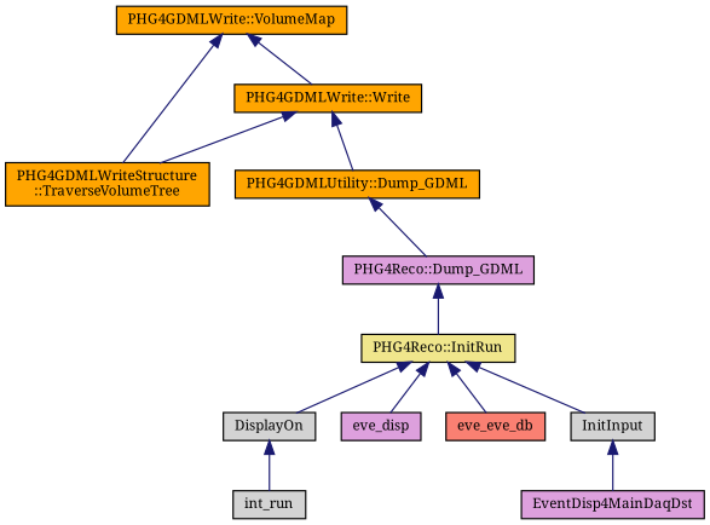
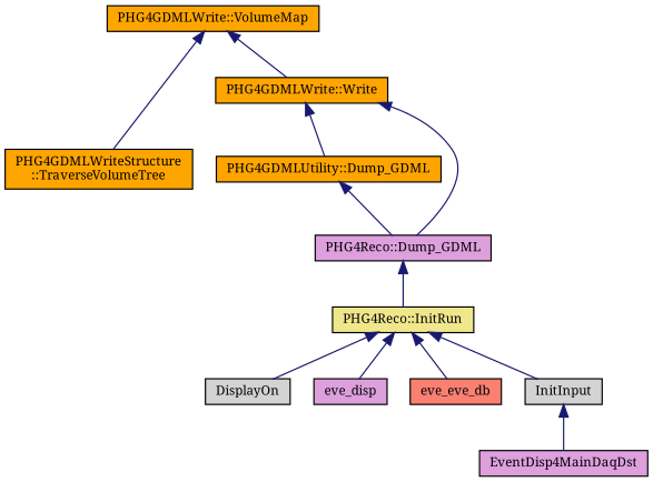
  digraph {
    fontname="Noto Serif"
    rankdir=TB
    node [color=black fillcolor=orange fontname="Noto Serif" fontsize=10 shape=record style=filled]
    edge [color=midnightblue dir=back fontname="Noto Serif" fontsize=10 labelfontname=FreeSans labelfontsize=10 style=solid]
    n1 [fontcolor=black height=0.2 label="PHG4GDMLWrite::VolumeMap" width=0.4]
    n2 [height=0.2 label="PHG4GDMLWriteStructure\l::TraverseVolumeTree" width=0.4]
    n3 [height=0.2 label="PHG4GDMLWrite::Write" width=0.4]
    n4 [height=0.2 label="PHG4GDMLUtility::Dump_GDML" width=0.4]
    n5 [fillcolor=plum height=0.2 label="PHG4Reco::Dump_GDML" width=0.4]
    n6 [fillcolor=khaki height=0.2 label="PHG4Reco::InitRun" width=0.4]
    n7 [fillcolor=lightgrey height=0.2 label=DisplayOn width=0.4]
    n8 [fillcolor=plum height=0.2 label=eve_disp width=0.4]
    n9 [fillcolor=salmon height=0.2 label=eve_eve_db width=0.4]
    n10 [fillcolor=lightgrey height=0.2 label=InitInput width=0.4]
-   n11 [fillcolor=lightgrey height=0.2 label=int_run width=0.4]
    n12 [fillcolor=plum height=0.2 label=EventDisp4MainDaqDst width=0.4]
    n1 -> n2
    n1 -> n3
-   n3 -> n2
+   n3 -> n5
    n3 -> n4
    n4 -> n5
    n5 -> n6
    n6 -> n7
    n6 -> n8
    n6 -> n9
    n6 -> n10
-   n7 -> n11
    n10 -> n12
  }
